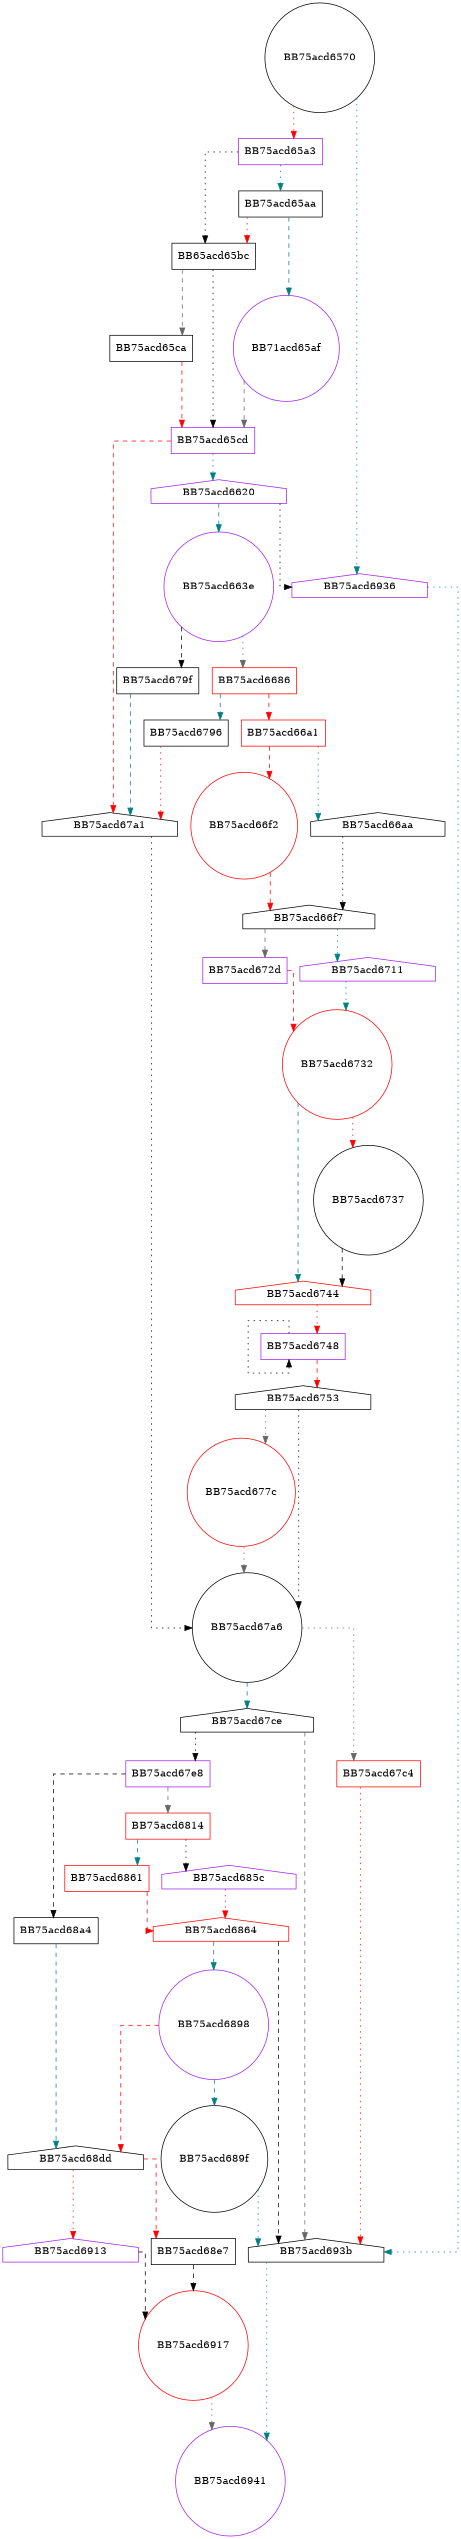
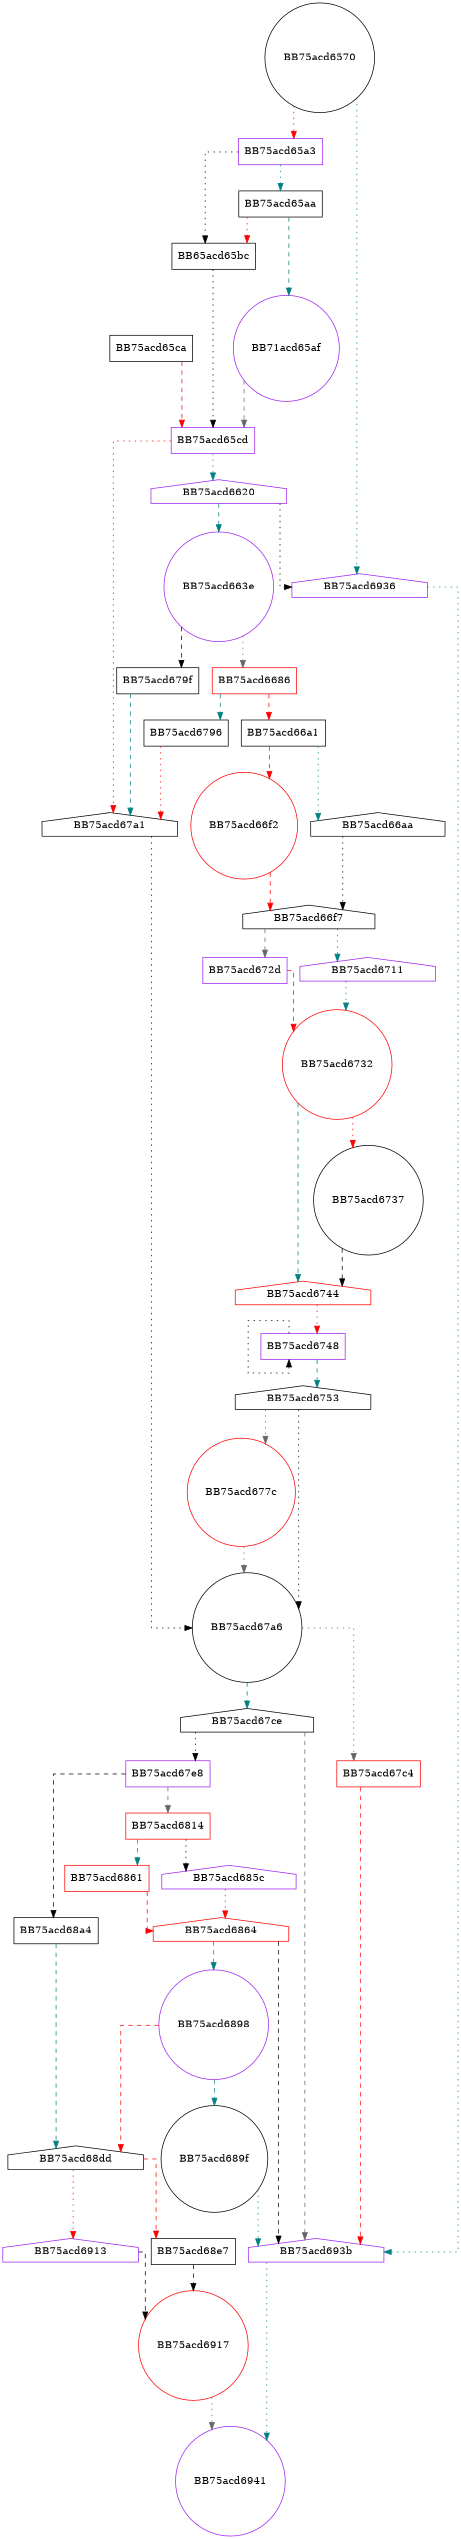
  digraph {
    splines=ortho
    node [color=black shape=box]
    edge [color=teal style=dotted]
    BB75acd6570 [shape=circle]
    BB75acd6936 [color=purple shape=house]
    BB75acd65a3 [color=purple]
-   BB75acd693b [shape=house]
+   BB75acd693b [color=purple shape=house]
    n5 [label=BB65acd65bc]
    BB75acd65aa
    BB75acd6941 [color=purple shape=circle]
    BB75acd65cd [color=purple]
    BB75acd65ca
    n10 [color=purple label=BB71acd65af shape=circle]
    BB75acd67a1 [shape=house]
    BB75acd6620 [color=purple shape=house]
    BB75acd67a6 [shape=circle]
    BB75acd663e [color=purple shape=circle]
    BB75acd67ce [shape=house]
    BB75acd67c4 [color=red]
    BB75acd679f
    BB75acd6686 [color=red]
    BB75acd6796
-   BB75acd66a1 [color=red]
+   BB75acd66a1
    BB75acd66f2 [color=red shape=circle]
    BB75acd66aa [shape=house]
    BB75acd66f7 [shape=house]
    BB75acd672d [color=purple]
    BB75acd6711 [color=purple shape=house]
    BB75acd6732 [color=red shape=circle]
    BB75acd6744 [color=red shape=house]
    BB75acd6737 [shape=circle]
    BB75acd6748 [color=purple]
    BB75acd6753 [shape=house]
    BB75acd677c [color=red shape=circle]
    BB75acd67e8 [color=purple]
    BB75acd68a4
    BB75acd6814 [color=red]
    BB75acd68dd [shape=house]
    BB75acd6861 [color=red]
    BB75acd685c [color=purple shape=house]
    BB75acd6913 [color=purple shape=house]
    BB75acd68e7
    BB75acd6864 [color=red shape=house]
    BB75acd6898 [color=purple shape=circle]
    BB75acd689f [shape=circle]
    BB75acd6917 [color=red shape=circle]
    BB75acd6570 -> BB75acd6936
    BB75acd6570 -> BB75acd65a3 [color=red]
    BB75acd6936 -> BB75acd693b
    BB75acd65a3 -> n5 [color=black]
    BB75acd65a3 -> BB75acd65aa
    BB75acd693b -> BB75acd6941
    n5 -> BB75acd65cd [color=black]
-   n5 -> BB75acd65ca [color=gray40 style=dashed]
    BB75acd65aa -> n5 [color=red]
    BB75acd65aa -> n10 [style=dashed]
-   BB75acd65cd -> BB75acd67a1 [color=red style=dashed]
+   BB75acd65cd -> BB75acd67a1 [color=red]
    BB75acd65cd -> BB75acd6620
    BB75acd65ca -> BB75acd65cd [color=red style=dashed]
    n10 -> BB75acd65cd [color=gray40 style=dashed]
    BB75acd67a1 -> BB75acd67a6 [color=black]
    BB75acd6620 -> BB75acd6936 [color=black]
    BB75acd6620 -> BB75acd663e [style=dashed]
    BB75acd67a6 -> BB75acd67ce [style=dashed]
    BB75acd67a6 -> BB75acd67c4 [color=gray40]
    BB75acd663e -> BB75acd679f [color=black style=dashed]
    BB75acd663e -> BB75acd6686 [color=gray40]
    BB75acd67ce -> BB75acd693b [color=gray40 style=dashed]
    BB75acd67ce -> BB75acd67e8 [color=black]
-   BB75acd67c4 -> BB75acd693b [color=red]
+   BB75acd67c4 -> BB75acd693b [color=red style=dashed]
    BB75acd679f -> BB75acd67a1 [style=dashed]
    BB75acd6686 -> BB75acd6796 [style=dashed]
    BB75acd6686 -> BB75acd66a1 [color=red style=dashed]
    BB75acd6796 -> BB75acd67a1 [color=red]
    BB75acd66a1 -> BB75acd66f2 [color=red style=dashed]
    BB75acd66a1 -> BB75acd66aa
    BB75acd66f2 -> BB75acd66f7 [color=red style=dashed]
    BB75acd66aa -> BB75acd66f7 [color=black]
    BB75acd66f7 -> BB75acd672d [color=gray40 style=dashed]
    BB75acd66f7 -> BB75acd6711
    BB75acd672d -> BB75acd6732 [color=red style=dashed]
    BB75acd6711 -> BB75acd6732
    BB75acd6732 -> BB75acd6744 [style=dashed]
    BB75acd6732 -> BB75acd6737 [color=red]
    BB75acd6744 -> BB75acd6748 [color=red]
    BB75acd6737 -> BB75acd6744 [color=black style=dashed]
    BB75acd6748 -> BB75acd6748 [color=black]
-   BB75acd6748 -> BB75acd6753 [color=red style=dashed]
+   BB75acd6748 -> BB75acd6753 [style=dashed]
    BB75acd6753 -> BB75acd67a6 [color=black]
    BB75acd6753 -> BB75acd677c [color=gray40]
    BB75acd677c -> BB75acd67a6 [color=gray40]
    BB75acd67e8 -> BB75acd68a4 [color=black style=dashed]
    BB75acd67e8 -> BB75acd6814 [color=gray40 style=dashed]
    BB75acd68a4 -> BB75acd68dd [style=dashed]
    BB75acd6814 -> BB75acd6861 [style=dashed]
    BB75acd6814 -> BB75acd685c [color=black]
    BB75acd68dd -> BB75acd6913 [color=red]
    BB75acd68dd -> BB75acd68e7 [color=red style=dashed]
    BB75acd6861 -> BB75acd6864 [color=red style=dashed]
    BB75acd685c -> BB75acd6864 [color=red]
    BB75acd6913 -> BB75acd6917 [color=black style=dashed]
    BB75acd68e7 -> BB75acd6917 [color=black style=dashed]
    BB75acd6864 -> BB75acd693b [color=black style=dashed]
    BB75acd6864 -> BB75acd6898 [style=dashed]
    BB75acd6898 -> BB75acd68dd [color=red style=dashed]
    BB75acd6898 -> BB75acd689f [style=dashed]
    BB75acd689f -> BB75acd693b
    BB75acd6917 -> BB75acd6941 [color=gray40]
  }
